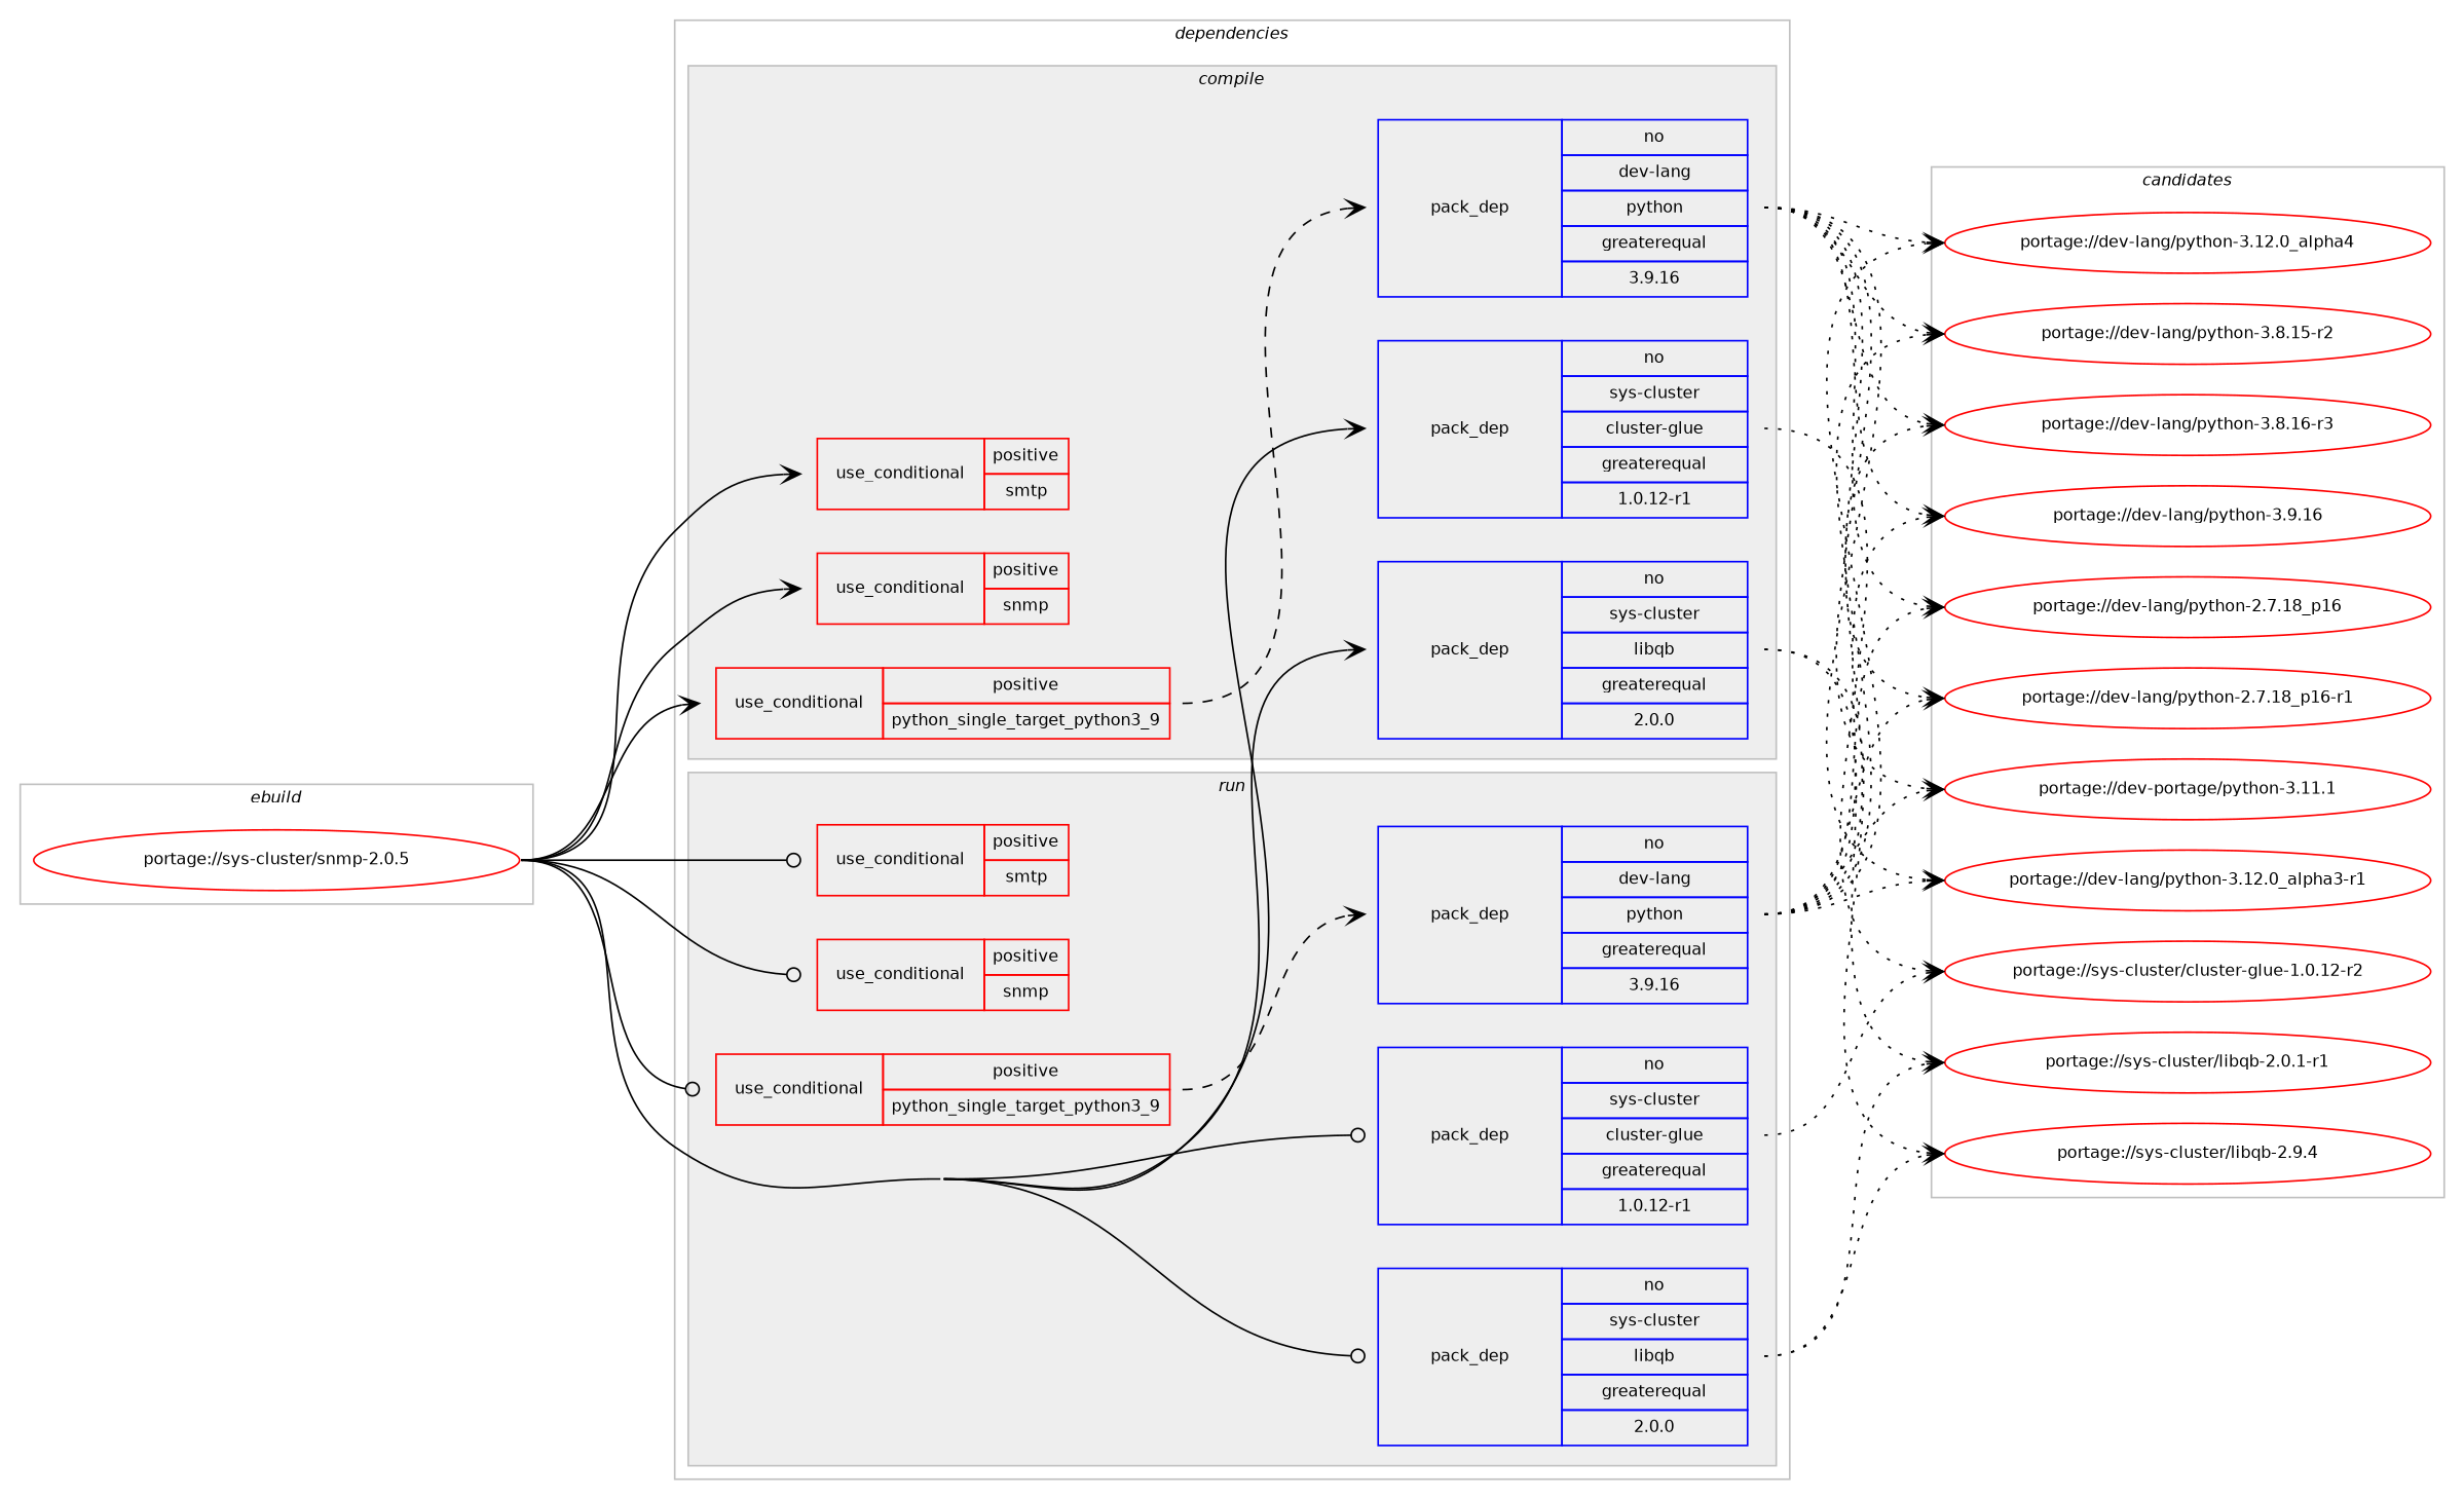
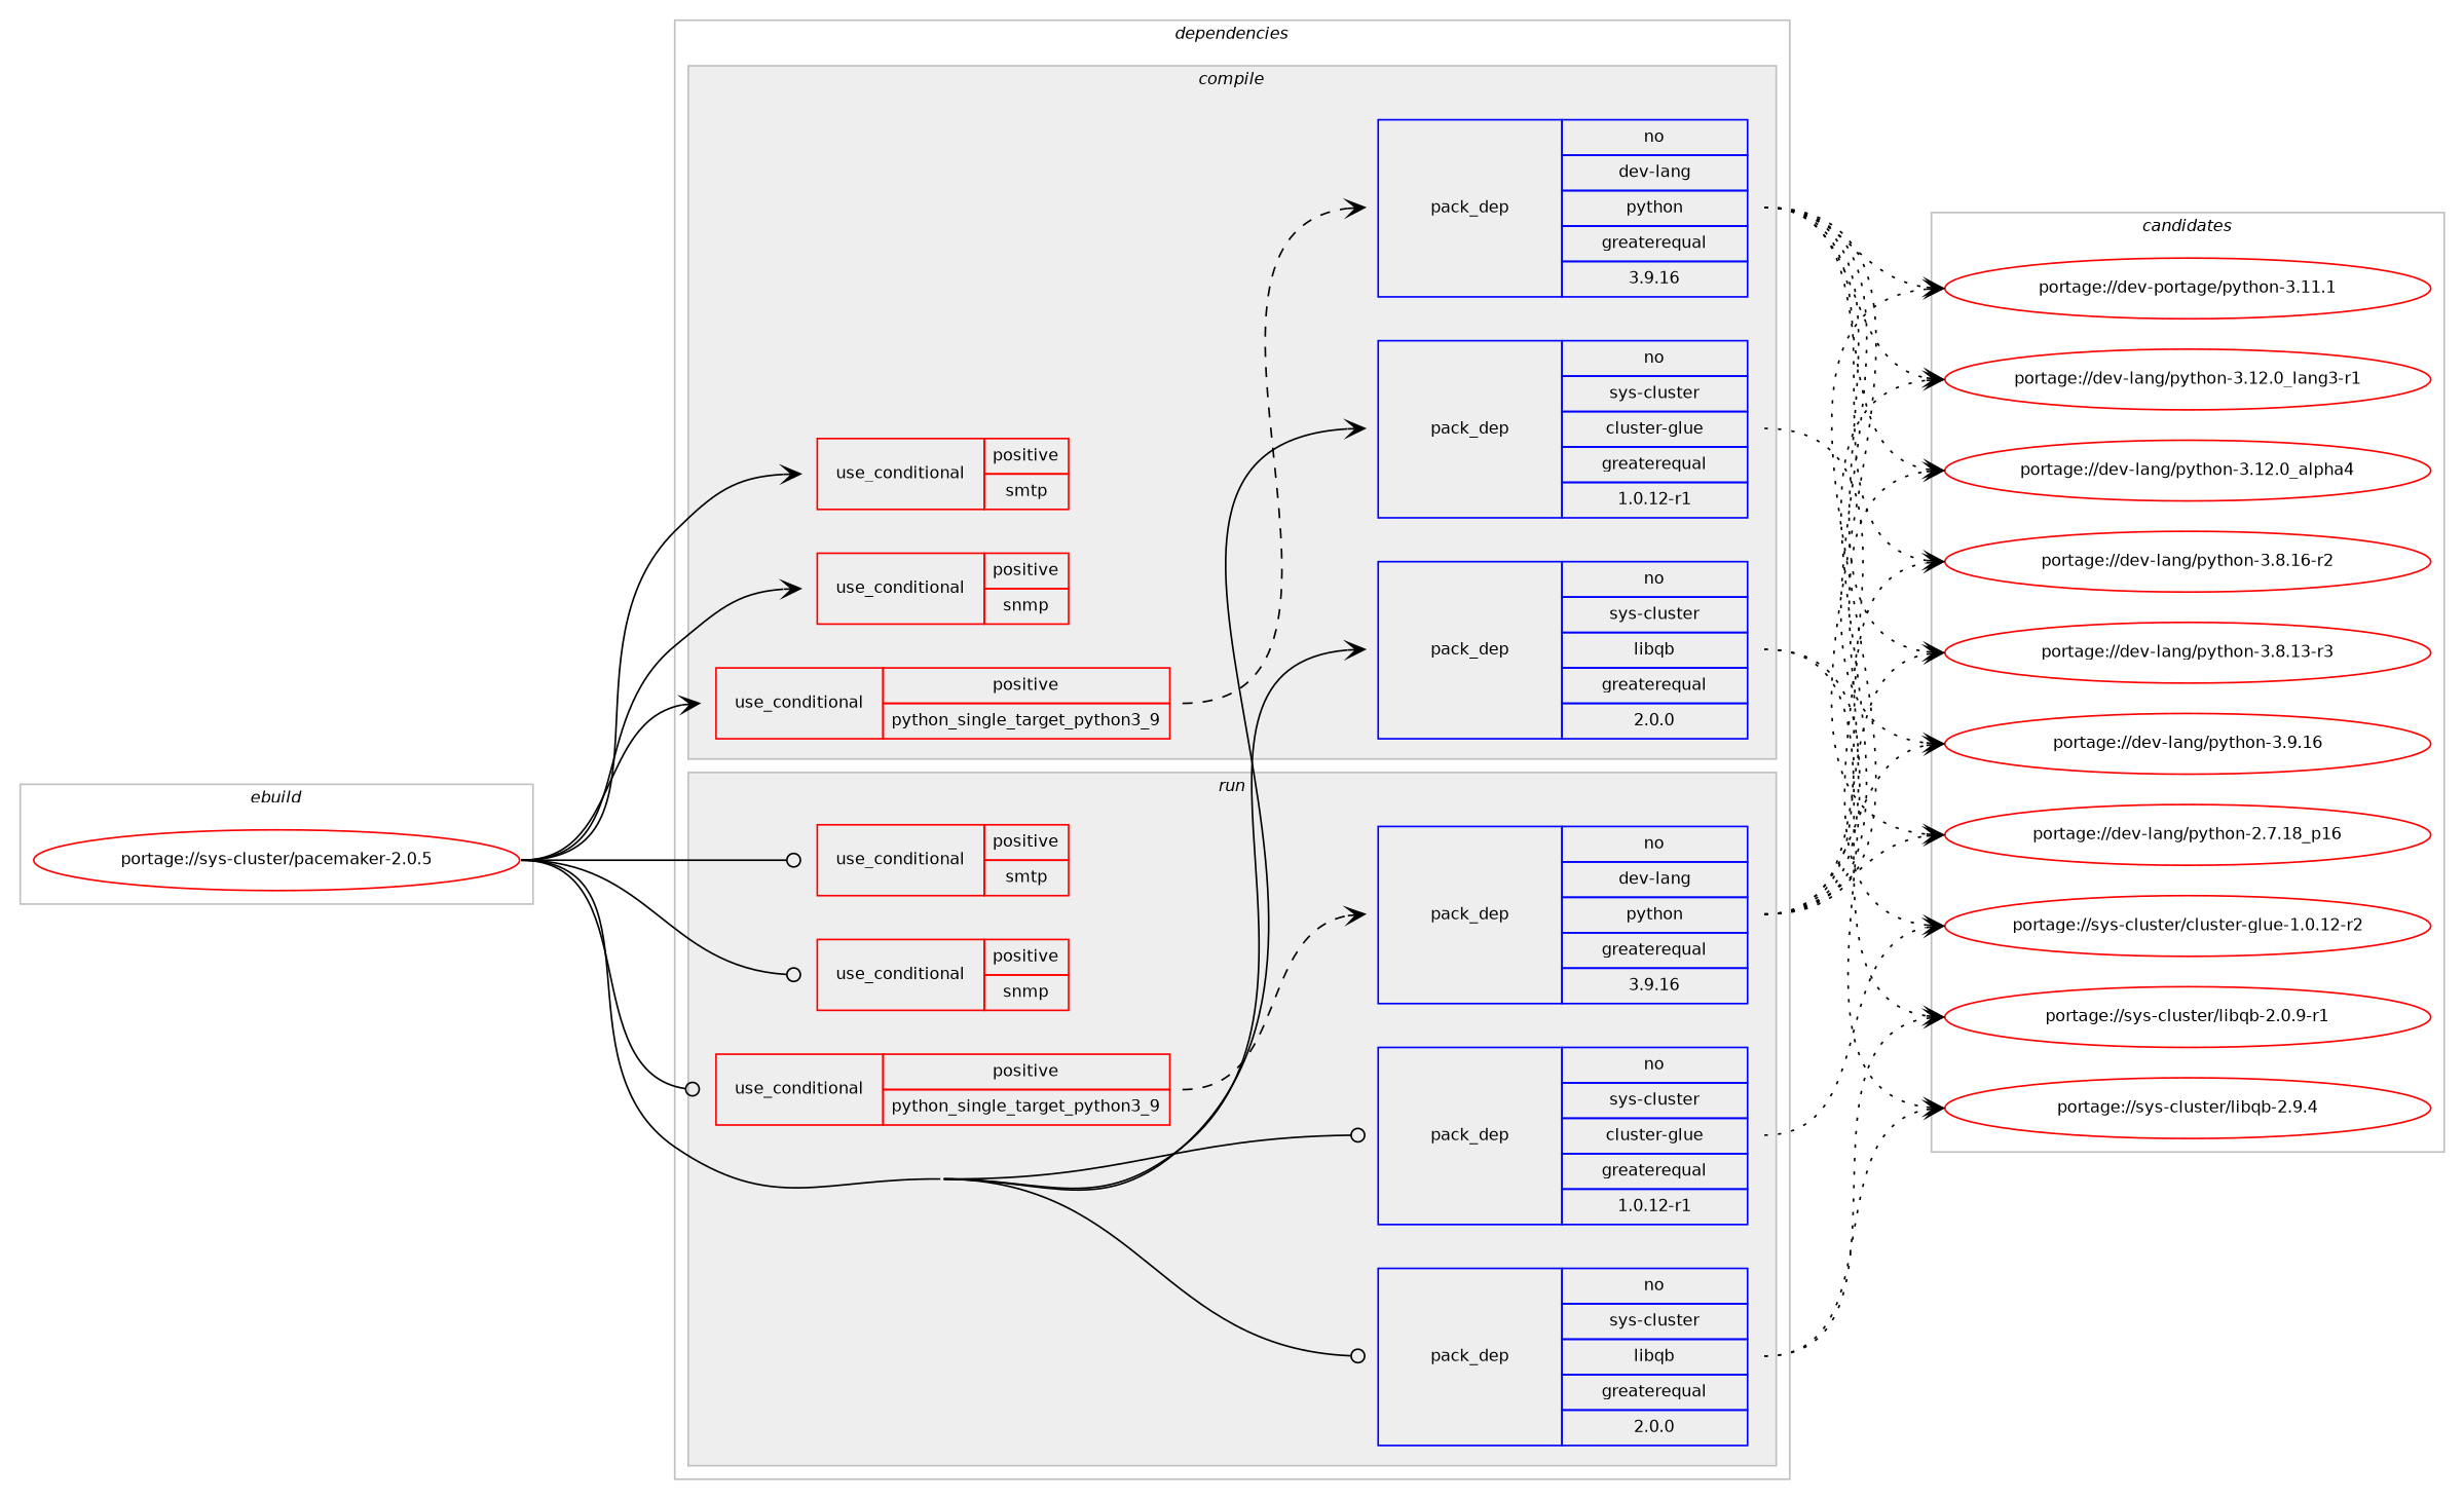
  digraph {
    compound=true
    concentrate=true
    fontname="DejaVu Sans"
    fontsize=10
    newrank=true
    rankdir=LR
    ranksep=1.5
    node [color=red fontname="DejaVu Sans" fontsize=10]
    edge [arrowhead=vee fontname="DejaVu Sans" headport=w style=dotted tailport=e weight=100]
-   n1 [label="portage://sys-cluster/snmp-2.0.5" width=4]
+   n1 [label="portage://sys-cluster/pacemaker-2.0.5" width=4]
    n2 [color=blue label=<<TABLE BORDER="0" CELLBORDER="1" CELLSPACING="0" CELLPADDING="4" WIDTH="220"><TR><TD ROWSPAN="6" CELLPADDING="30">pack_dep</TD></TR><TR><TD WIDTH="110">no</TD></TR><TR><TD>dev-lang</TD></TR><TR><TD>python</TD></TR><TR><TD>greaterequal</TD></TR><TR><TD>3.9.16</TD></TR></TABLE>> shape=none]
    n3 [label=<<TABLE BORDER="0" CELLBORDER="1" CELLSPACING="0" CELLPADDING="4"><TR><TD ROWSPAN="3" CELLPADDING="10">use_conditional</TD></TR><TR><TD>positive</TD></TR><TR><TD>python_single_target_python3_9</TD></TR></TABLE>> shape=none]
    n4 [label=<<TABLE BORDER="0" CELLBORDER="1" CELLSPACING="0" CELLPADDING="4"><TR><TD ROWSPAN="3" CELLPADDING="10">use_conditional</TD></TR><TR><TD>positive</TD></TR><TR><TD>smtp</TD></TR></TABLE>> shape=none]
    n5 [label=<<TABLE BORDER="0" CELLBORDER="1" CELLSPACING="0" CELLPADDING="4"><TR><TD ROWSPAN="3" CELLPADDING="10">use_conditional</TD></TR><TR><TD>positive</TD></TR><TR><TD>snmp</TD></TR></TABLE>> shape=none]
    n6 [color=blue label=<<TABLE BORDER="0" CELLBORDER="1" CELLSPACING="0" CELLPADDING="4" WIDTH="220"><TR><TD ROWSPAN="6" CELLPADDING="30">pack_dep</TD></TR><TR><TD WIDTH="110">no</TD></TR><TR><TD>sys-cluster</TD></TR><TR><TD>cluster-glue</TD></TR><TR><TD>greaterequal</TD></TR><TR><TD>1.0.12-r1</TD></TR></TABLE>> shape=none]
    n7 [color=blue label=<<TABLE BORDER="0" CELLBORDER="1" CELLSPACING="0" CELLPADDING="4" WIDTH="220"><TR><TD ROWSPAN="6" CELLPADDING="30">pack_dep</TD></TR><TR><TD WIDTH="110">no</TD></TR><TR><TD>sys-cluster</TD></TR><TR><TD>libqb</TD></TR><TR><TD>greaterequal</TD></TR><TR><TD>2.0.0</TD></TR></TABLE>> shape=none]
    n8 [color=blue label=<<TABLE BORDER="0" CELLBORDER="1" CELLSPACING="0" CELLPADDING="4" WIDTH="220"><TR><TD ROWSPAN="6" CELLPADDING="30">pack_dep</TD></TR><TR><TD WIDTH="110">no</TD></TR><TR><TD>dev-lang</TD></TR><TR><TD>python</TD></TR><TR><TD>greaterequal</TD></TR><TR><TD>3.9.16</TD></TR></TABLE>> shape=none]
    n9 [label=<<TABLE BORDER="0" CELLBORDER="1" CELLSPACING="0" CELLPADDING="4"><TR><TD ROWSPAN="3" CELLPADDING="10">use_conditional</TD></TR><TR><TD>positive</TD></TR><TR><TD>python_single_target_python3_9</TD></TR></TABLE>> shape=none]
    n10 [label=<<TABLE BORDER="0" CELLBORDER="1" CELLSPACING="0" CELLPADDING="4"><TR><TD ROWSPAN="3" CELLPADDING="10">use_conditional</TD></TR><TR><TD>positive</TD></TR><TR><TD>smtp</TD></TR></TABLE>> shape=none]
    n11 [label=<<TABLE BORDER="0" CELLBORDER="1" CELLSPACING="0" CELLPADDING="4"><TR><TD ROWSPAN="3" CELLPADDING="10">use_conditional</TD></TR><TR><TD>positive</TD></TR><TR><TD>snmp</TD></TR></TABLE>> shape=none]
    n12 [color=blue label=<<TABLE BORDER="0" CELLBORDER="1" CELLSPACING="0" CELLPADDING="4" WIDTH="220"><TR><TD ROWSPAN="6" CELLPADDING="30">pack_dep</TD></TR><TR><TD WIDTH="110">no</TD></TR><TR><TD>sys-cluster</TD></TR><TR><TD>cluster-glue</TD></TR><TR><TD>greaterequal</TD></TR><TR><TD>1.0.12-r1</TD></TR></TABLE>> shape=none]
    n13 [color=blue label=<<TABLE BORDER="0" CELLBORDER="1" CELLSPACING="0" CELLPADDING="4" WIDTH="220"><TR><TD ROWSPAN="6" CELLPADDING="30">pack_dep</TD></TR><TR><TD WIDTH="110">no</TD></TR><TR><TD>sys-cluster</TD></TR><TR><TD>libqb</TD></TR><TR><TD>greaterequal</TD></TR><TR><TD>2.0.0</TD></TR></TABLE>> shape=none]
    n14 [label="portage://dev-lang/python-2.7.18_p16" width=4]
-   n15 [label="portage://dev-lang/python-2.7.18_p16-r1" width=4]
    n16 [label="portage://dev-portage/python-3.11.1" width=4]
-   n17 [label="portage://dev-lang/python-3.12.0_alpha3-r1" width=4]
+   n17 [label="portage://dev-lang/python-3.12.0_lang3-r1" width=4]
    n18 [label="portage://dev-lang/python-3.12.0_alpha4" width=4]
-   n19 [label="portage://dev-lang/python-3.8.15-r2" width=4]
-   n20 [label="portage://dev-lang/python-3.8.16-r3" width=4]
+   n19 [label="portage://dev-lang/python-3.8.16-r2" width=4]
+   n20 [label="portage://dev-lang/python-3.8.13-r3" width=4]
    n21 [label="portage://dev-lang/python-3.9.16" width=4]
    n22 [label="portage://sys-cluster/cluster-glue-1.0.12-r2" width=4]
-   n23 [label="portage://sys-cluster/libqb-2.0.1-r1" width=4]
+   n23 [label="portage://sys-cluster/libqb-2.0.9-r1" width=4]
    n24 [label="portage://sys-cluster/libqb-2.9.4" width=4]
    subgraph cluster_1 {
      color=gray
      label=<<i>ebuild</i>>
      rank=same
      n1
    }
    subgraph cluster_2 {
      color=gray
      label=<<i>dependencies</i>>
      subgraph cluster_3 {
        color=gray
        fillcolor="#eeeeee"
        label=<<i>compile</i>>
        style=filled
        subgraph sub_4 {
          color=gray
          fillcolor="#eeeeee"
          label=<<i>compile</i>>
          style=filled
          n3
          subgraph sub_5 {
            color=gray
            fillcolor="#eeeeee"
            label=<<i>compile</i>>
            style=filled
            n2
          }
        }
        subgraph sub_6 {
          color=gray
          fillcolor="#eeeeee"
          label=<<i>compile</i>>
          style=filled
          n4
        }
        subgraph sub_7 {
          color=gray
          fillcolor="#eeeeee"
          label=<<i>compile</i>>
          style=filled
          n5
        }
        subgraph sub_8 {
          color=gray
          fillcolor="#eeeeee"
          label=<<i>compile</i>>
          style=filled
          n6
        }
        subgraph sub_9 {
          color=gray
          fillcolor="#eeeeee"
          label=<<i>compile</i>>
          style=filled
          n7
        }
      }
      subgraph cluster_10 {
        color=gray
        fillcolor="#eeeeee"
        label=<<i>compile and run</i>>
        style=filled
      }
      subgraph cluster_11 {
        color=gray
        fillcolor="#eeeeee"
        label=<<i>run</i>>
        style=filled
        subgraph sub_12 {
          color=gray
          fillcolor="#eeeeee"
          label=<<i>run</i>>
          style=filled
          n9
          subgraph sub_13 {
            color=gray
            fillcolor="#eeeeee"
            label=<<i>run</i>>
            style=filled
            n8
          }
        }
        subgraph sub_14 {
          color=gray
          fillcolor="#eeeeee"
          label=<<i>run</i>>
          style=filled
          n10
        }
        subgraph sub_15 {
          color=gray
          fillcolor="#eeeeee"
          label=<<i>run</i>>
          style=filled
          n11
        }
        subgraph sub_16 {
          color=gray
          fillcolor="#eeeeee"
          label=<<i>run</i>>
          style=filled
          n12
        }
        subgraph sub_17 {
          color=gray
          fillcolor="#eeeeee"
          label=<<i>run</i>>
          style=filled
          n13
        }
      }
    }
    subgraph cluster_18 {
      color=gray
      label=<<i>candidates</i>>
      rank=same
      subgraph sub_19 {
        color=black
        label=<<i>candidates</i>>
        nodesep=1
        rank=same
        n14
-       n15
        n16
        n17
        n18
        n19
        n20
        n21
      }
      subgraph sub_20 {
        color=black
        label=<<i>candidates</i>>
        nodesep=1
        rank=same
        n22
      }
      subgraph sub_21 {
        color=black
        label=<<i>candidates</i>>
        nodesep=1
        rank=same
        n23
        n24
      }
      subgraph sub_22 {
        color=black
        label=<<i>candidates</i>>
        nodesep=1
        rank=same
        n14
-       n15
        n16
        n17
        n18
        n19
        n20
        n21
      }
      subgraph sub_23 {
        color=black
        label=<<i>candidates</i>>
        nodesep=1
        rank=same
        n22
      }
      subgraph sub_24 {
        color=black
        label=<<i>candidates</i>>
        nodesep=1
        rank=same
        n23
        n24
      }
    }
    n1 -> n3 [style=solid weight=20]
    n1 -> n4 [style=solid weight=20]
    n1 -> n5 [style=solid weight=20]
    n1 -> n6 [style=solid weight=20]
    n1 -> n7 [style=solid weight=20]
    n1 -> n9 [arrowhead=odot style=solid weight=20]
    n1 -> n10 [arrowhead=odot style=solid weight=20]
    n1 -> n11 [arrowhead=odot style=solid weight=20]
    n1 -> n12 [arrowhead=odot style=solid weight=20]
    n1 -> n13 [arrowhead=odot style=solid weight=20]
    n2 -> n14
-   n2 -> n15
    n2 -> n16
    n2 -> n17
    n2 -> n18
    n2 -> n19
    n2 -> n20
    n2 -> n21
    n3 -> n2 [style=dashed weight=20]
    n6 -> n22
    n7 -> n23
    n7 -> n24
    n8 -> n14
-   n8 -> n15
    n8 -> n16
    n8 -> n17
    n8 -> n18
    n8 -> n19
    n8 -> n20
    n8 -> n21
    n9 -> n8 [style=dashed weight=20]
    n12 -> n22
    n13 -> n23
    n13 -> n24
  }
